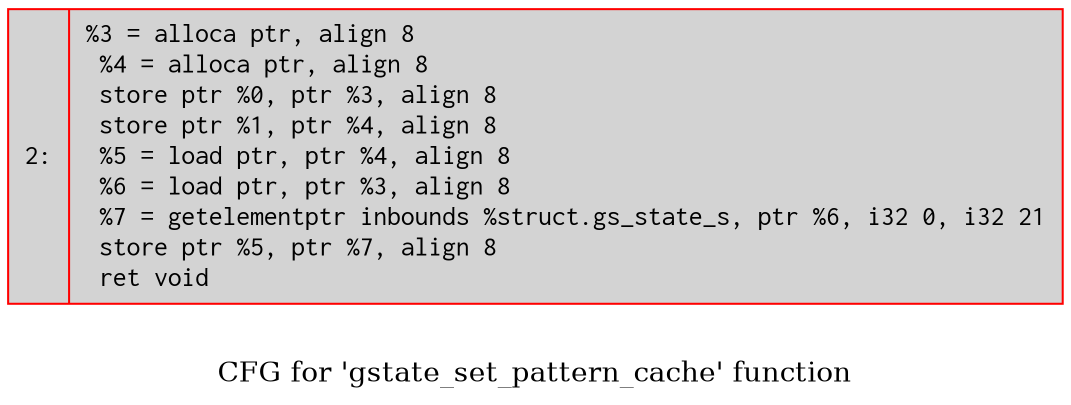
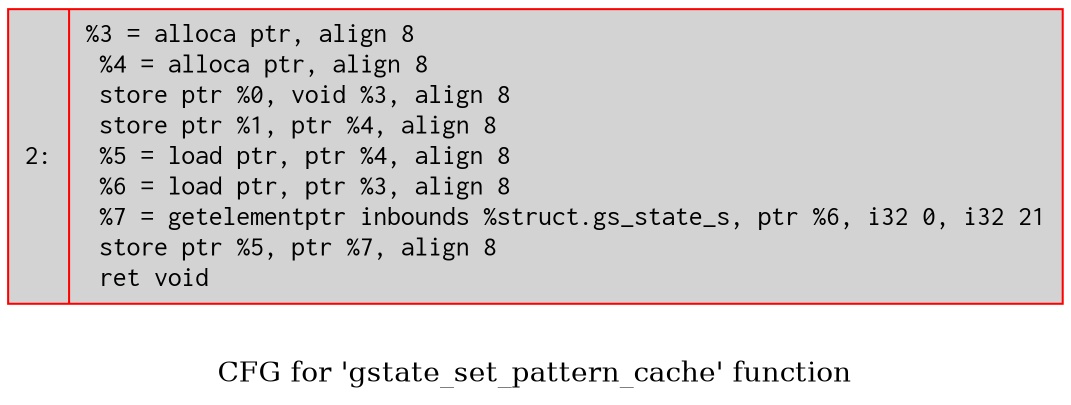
  digraph {
    label="CFG for 'gstate_set_pattern_cache' function"
    rankdir=LR
-   n1 [color=red fillcolor=lightgrey fontname=Courier label="{2:\l|  %3 = alloca ptr, align 8\l  %4 = alloca ptr, align 8\l  store ptr %0, ptr %3, align 8\l  store ptr %1, ptr %4, align 8\l  %5 = load ptr, ptr %4, align 8\l  %6 = load ptr, ptr %3, align 8\l  %7 = getelementptr inbounds %struct.gs_state_s, ptr %6, i32 0, i32 21\l  store ptr %5, ptr %7, align 8\l  ret void\l}" shape=record style=filled]
+   n1 [color=red fillcolor=lightgrey fontname=Courier label="{2:\l|  %3 = alloca ptr, align 8\l  %4 = alloca ptr, align 8\l  store ptr %0, void %3, align 8\l  store ptr %1, ptr %4, align 8\l  %5 = load ptr, ptr %4, align 8\l  %6 = load ptr, ptr %3, align 8\l  %7 = getelementptr inbounds %struct.gs_state_s, ptr %6, i32 0, i32 21\l  store ptr %5, ptr %7, align 8\l  ret void\l}" shape=record style=filled]
  }
